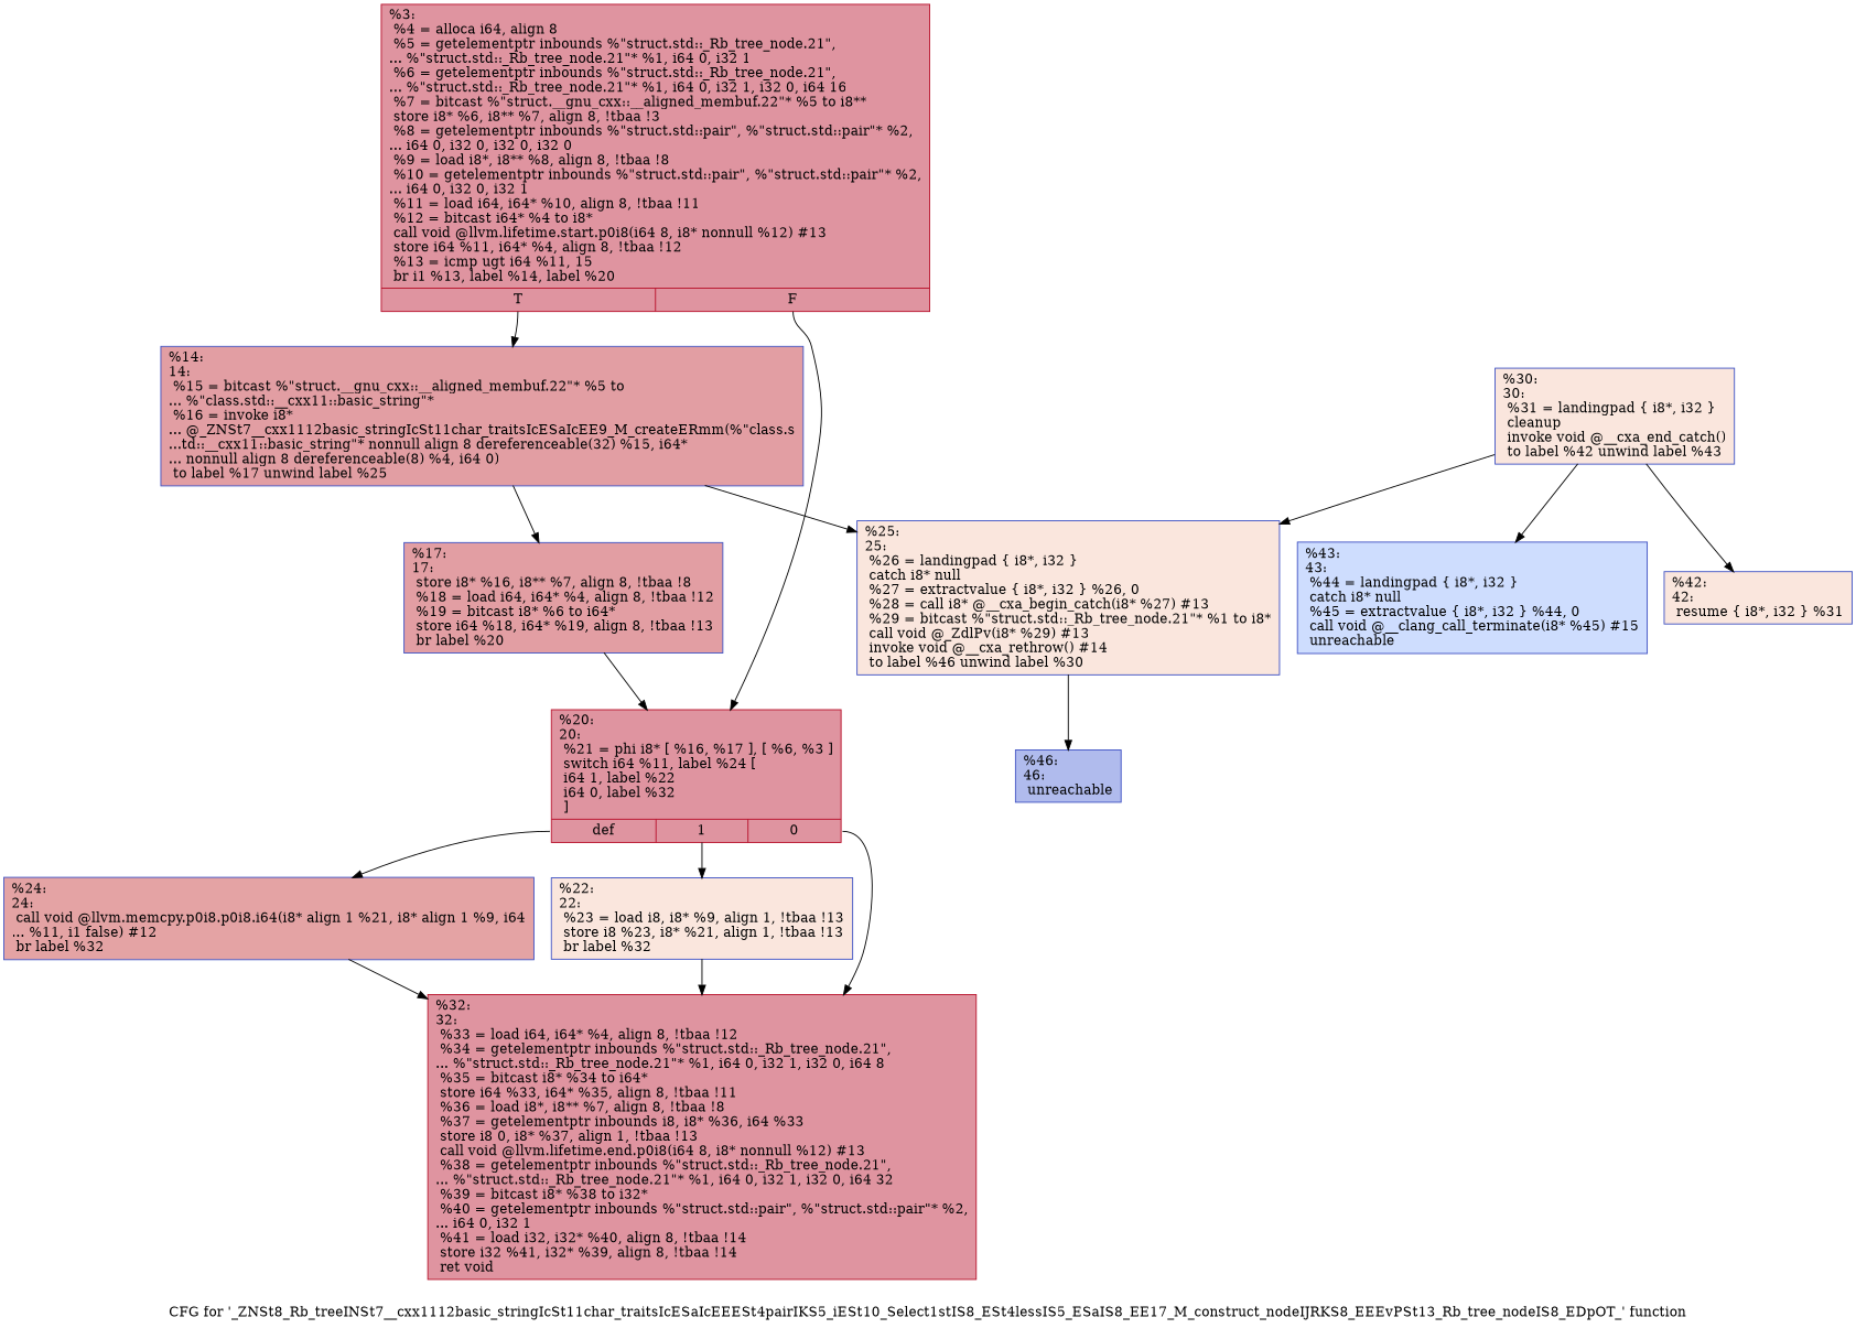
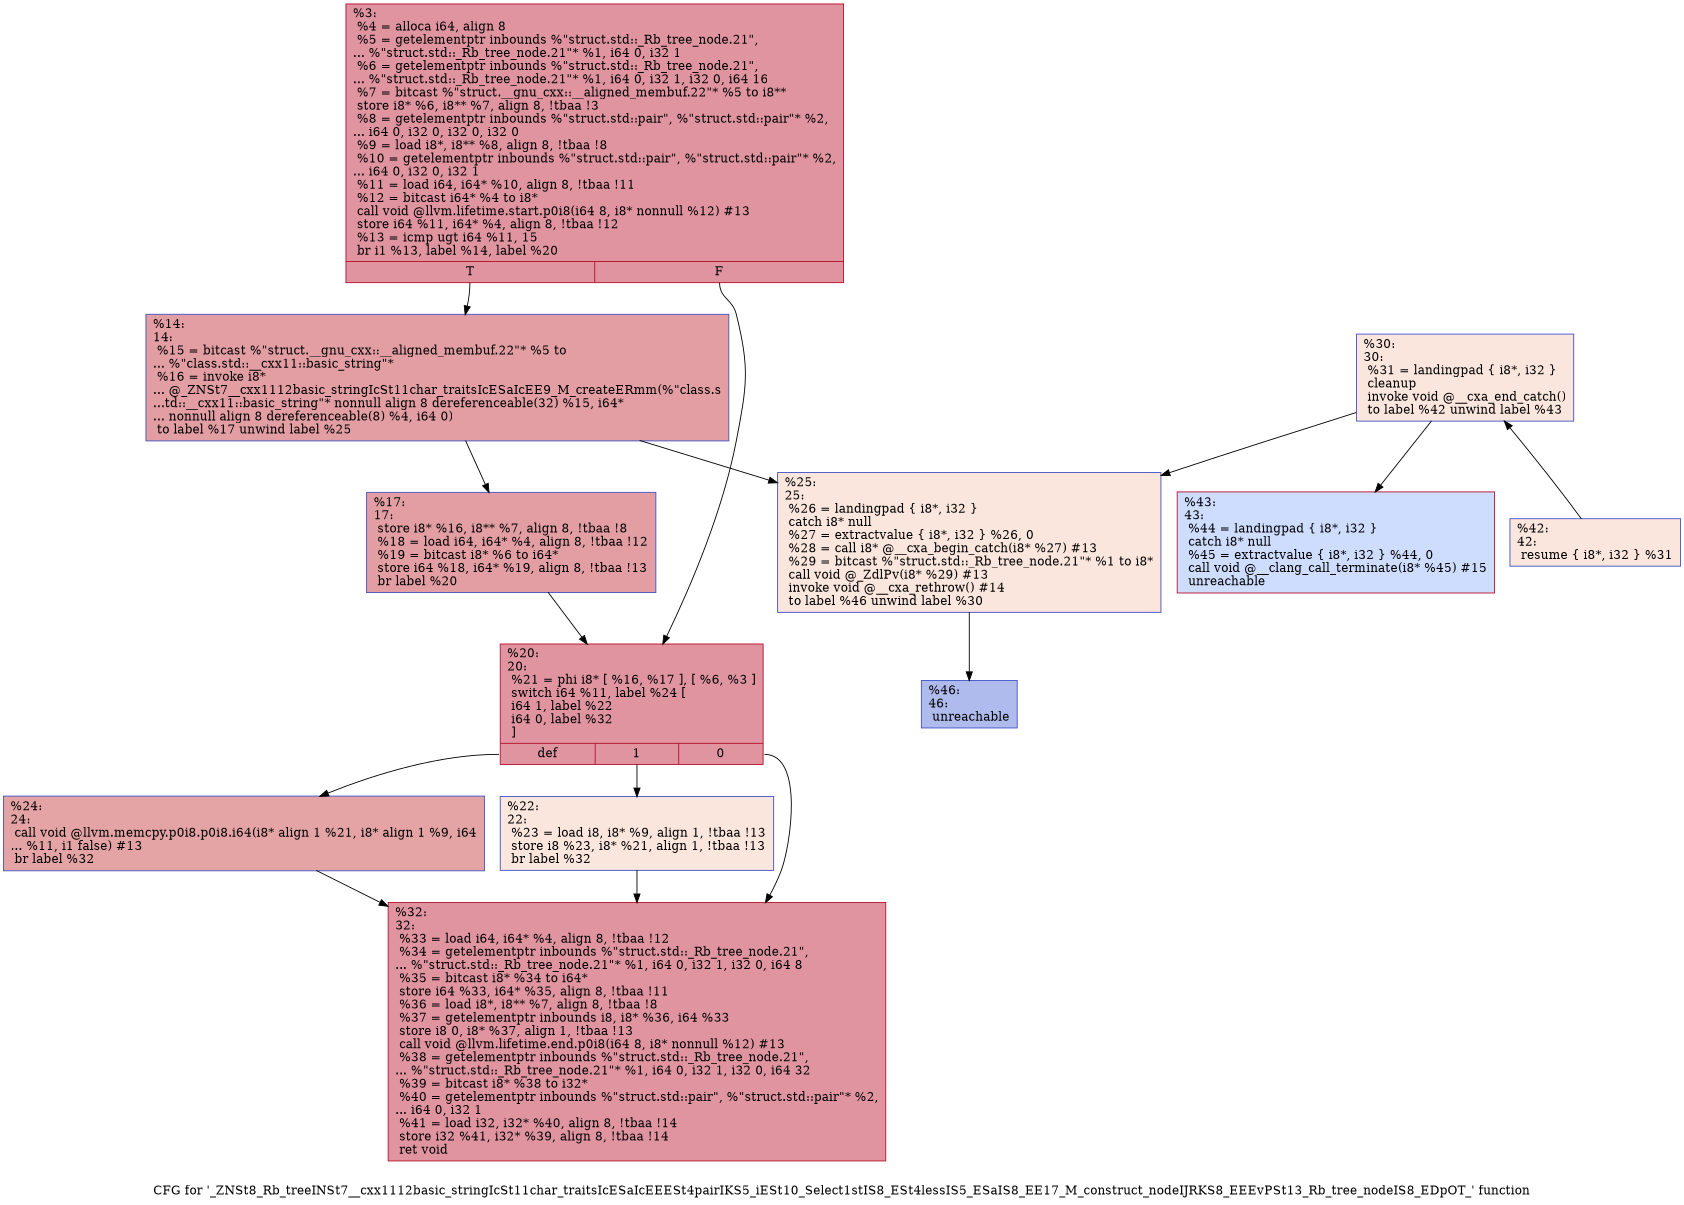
  digraph {
    fontname="DejaVu Serif"
    label="CFG for '_ZNSt8_Rb_treeINSt7__cxx1112basic_stringIcSt11char_traitsIcESaIcEEESt4pairIKS5_iESt10_Select1stIS8_ESt4lessIS5_ESaIS8_EE17_M_construct_nodeIJRKS8_EEEvPSt13_Rb_tree_nodeIS8_EDpOT_' function"
    node [color="#3d50c3ff" fillcolor="#f3c7b170" fontname="DejaVu Serif" shape=record style=filled]
    edge [fontname="DejaVu Serif"]
    n1 [color="#b70d28ff" fillcolor="#b70d2870" label="{%3:\l  %4 = alloca i64, align 8\l  %5 = getelementptr inbounds %\"struct.std::_Rb_tree_node.21\",\l... %\"struct.std::_Rb_tree_node.21\"* %1, i64 0, i32 1\l  %6 = getelementptr inbounds %\"struct.std::_Rb_tree_node.21\",\l... %\"struct.std::_Rb_tree_node.21\"* %1, i64 0, i32 1, i32 0, i64 16\l  %7 = bitcast %\"struct.__gnu_cxx::__aligned_membuf.22\"* %5 to i8**\l  store i8* %6, i8** %7, align 8, !tbaa !3\l  %8 = getelementptr inbounds %\"struct.std::pair\", %\"struct.std::pair\"* %2,\l... i64 0, i32 0, i32 0, i32 0\l  %9 = load i8*, i8** %8, align 8, !tbaa !8\l  %10 = getelementptr inbounds %\"struct.std::pair\", %\"struct.std::pair\"* %2,\l... i64 0, i32 0, i32 1\l  %11 = load i64, i64* %10, align 8, !tbaa !11\l  %12 = bitcast i64* %4 to i8*\l  call void @llvm.lifetime.start.p0i8(i64 8, i8* nonnull %12) #13\l  store i64 %11, i64* %4, align 8, !tbaa !12\l  %13 = icmp ugt i64 %11, 15\l  br i1 %13, label %14, label %20\l|{<s0>T|<s1>F}}"]
    n2 [fillcolor="#be242e70" label="{%14:\l14:                                               \l  %15 = bitcast %\"struct.__gnu_cxx::__aligned_membuf.22\"* %5 to\l... %\"class.std::__cxx11::basic_string\"*\l  %16 = invoke i8*\l... @_ZNSt7__cxx1112basic_stringIcSt11char_traitsIcESaIcEE9_M_createERmm(%\"class.s\l...td::__cxx11::basic_string\"* nonnull align 8 dereferenceable(32) %15, i64*\l... nonnull align 8 dereferenceable(8) %4, i64 0)\l          to label %17 unwind label %25\l}"]
    n3 [color="#b70d28ff" fillcolor="#b70d2870" label="{%20:\l20:                                               \l  %21 = phi i8* [ %16, %17 ], [ %6, %3 ]\l  switch i64 %11, label %24 [\l    i64 1, label %22\l    i64 0, label %32\l  ]\l|{<s0>def|<s1>1|<s2>0}}"]
    n4 [fillcolor="#be242e70" label="{%17:\l17:                                               \l  store i8* %16, i8** %7, align 8, !tbaa !8\l  %18 = load i64, i64* %4, align 8, !tbaa !12\l  %19 = bitcast i8* %6 to i64*\l  store i64 %18, i64* %19, align 8, !tbaa !13\l  br label %20\l}"]
    n5 [label="{%25:\l25:                                               \l  %26 = landingpad \{ i8*, i32 \}\l          catch i8* null\l  %27 = extractvalue \{ i8*, i32 \} %26, 0\l  %28 = call i8* @__cxa_begin_catch(i8* %27) #13\l  %29 = bitcast %\"struct.std::_Rb_tree_node.21\"* %1 to i8*\l  call void @_ZdlPv(i8* %29) #13\l  invoke void @__cxa_rethrow() #14\l          to label %46 unwind label %30\l}"]
-   n6 [fillcolor="#c32e3170" label="{%24:\l24:                                               \l  call void @llvm.memcpy.p0i8.p0i8.i64(i8* align 1 %21, i8* align 1 %9, i64\l... %11, i1 false) #12\l  br label %32\l}"]
+   n6 [fillcolor="#c32e3170" label="{%24:\l24:                                               \l  call void @llvm.memcpy.p0i8.p0i8.i64(i8* align 1 %21, i8* align 1 %9, i64\l... %11, i1 false) #13\l  br label %32\l}"]
    n7 [label="{%22:\l22:                                               \l  %23 = load i8, i8* %9, align 1, !tbaa !13\l  store i8 %23, i8* %21, align 1, !tbaa !13\l  br label %32\l}"]
    n8 [color="#b70d28ff" fillcolor="#b70d2870" label="{%32:\l32:                                               \l  %33 = load i64, i64* %4, align 8, !tbaa !12\l  %34 = getelementptr inbounds %\"struct.std::_Rb_tree_node.21\",\l... %\"struct.std::_Rb_tree_node.21\"* %1, i64 0, i32 1, i32 0, i64 8\l  %35 = bitcast i8* %34 to i64*\l  store i64 %33, i64* %35, align 8, !tbaa !11\l  %36 = load i8*, i8** %7, align 8, !tbaa !8\l  %37 = getelementptr inbounds i8, i8* %36, i64 %33\l  store i8 0, i8* %37, align 1, !tbaa !13\l  call void @llvm.lifetime.end.p0i8(i64 8, i8* nonnull %12) #13\l  %38 = getelementptr inbounds %\"struct.std::_Rb_tree_node.21\",\l... %\"struct.std::_Rb_tree_node.21\"* %1, i64 0, i32 1, i32 0, i64 32\l  %39 = bitcast i8* %38 to i32*\l  %40 = getelementptr inbounds %\"struct.std::pair\", %\"struct.std::pair\"* %2,\l... i64 0, i32 1\l  %41 = load i32, i32* %40, align 8, !tbaa !14\l  store i32 %41, i32* %39, align 8, !tbaa !14\l  ret void\l}"]
    n9 [fillcolor="#4c66d670" label="{%46:\l46:                                               \l  unreachable\l}"]
    n10 [label="{%30:\l30:                                               \l  %31 = landingpad \{ i8*, i32 \}\l          cleanup\l  invoke void @__cxa_end_catch()\l          to label %42 unwind label %43\l}"]
    n11 [label="{%42:\l42:                                               \l  resume \{ i8*, i32 \} %31\l}"]
-   n12 [fillcolor="#8fb1fe70" label="{%43:\l43:                                               \l  %44 = landingpad \{ i8*, i32 \}\l          catch i8* null\l  %45 = extractvalue \{ i8*, i32 \} %44, 0\l  call void @__clang_call_terminate(i8* %45) #15\l  unreachable\l}"]
+   n12 [color="#b70d28ff" fillcolor="#8fb1fe70" label="{%43:\l43:                                               \l  %44 = landingpad \{ i8*, i32 \}\l          catch i8* null\l  %45 = extractvalue \{ i8*, i32 \} %44, 0\l  call void @__clang_call_terminate(i8* %45) #15\l  unreachable\l}"]
    n1 -> n2 [tailport=s0]
    n1 -> n3 [tailport=s1]
    n2 -> n4
    n2 -> n5
    n3 -> n6 [tailport=s0]
    n3 -> n7 [tailport=s1]
    n3 -> n8 [tailport=s2]
    n4 -> n3
    n5 -> n9
    n6 -> n8
    n7 -> n8
    n10 -> n5
-   n10 -> n11
+   n11 -> n10
    n10 -> n12
  }
